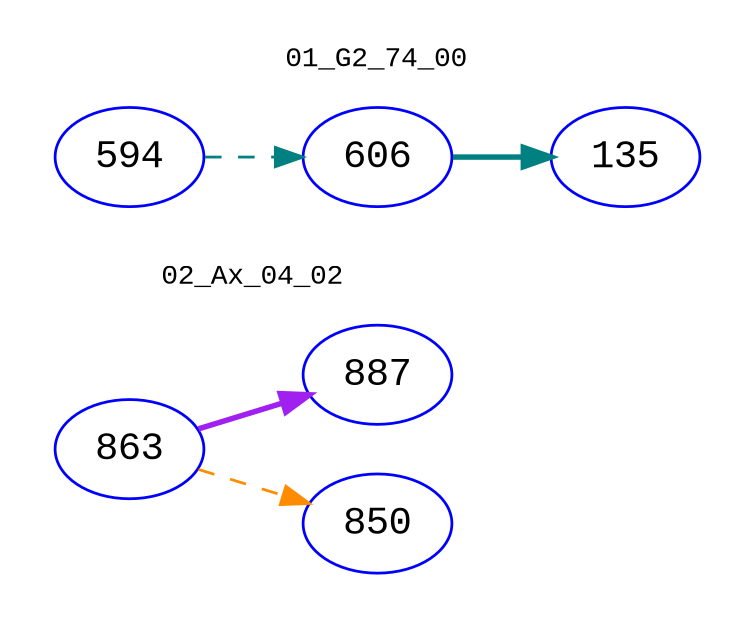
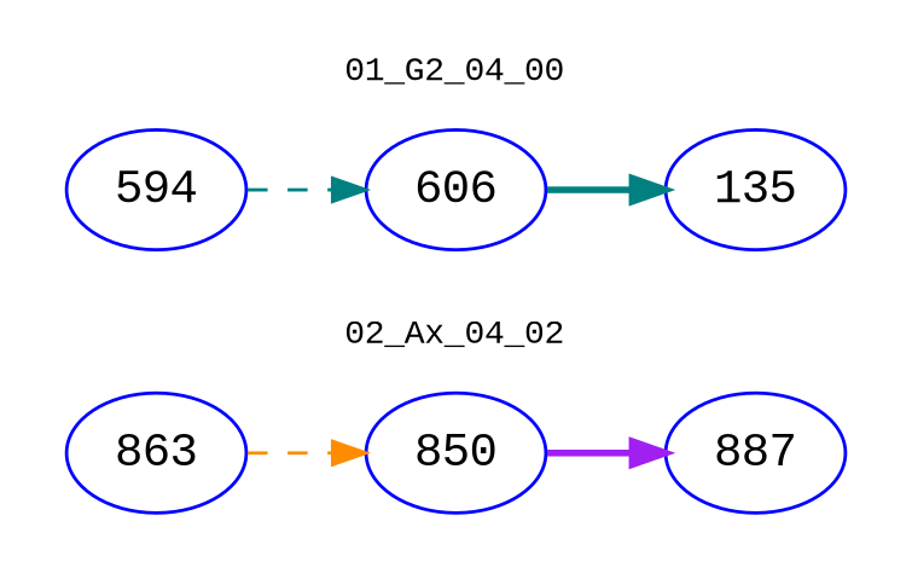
  digraph {
    fontname="Liberation Mono"
    rankdir=LR
    node [color=blue fontname="Liberation Mono"]
    edge [color=teal fontname="Liberation Mono" style=dashed]
    n1 [label=863]
    n2 [label=850]
    n3 [label=887]
    n4 [label=606]
    n5 [label=594]
    n6 [label=135]
    subgraph cluster_1 {
      color=white
      fontsize=10
      label="02_Ax_04_02"
      n1
      n2
      n3
    }
    subgraph cluster_2 {
      color=white
      fontsize=10
-     label="01_G2_74_00"
+     label="01_G2_04_00"
      n4
      n5
      n6
    }
    n1 -> n2 [color=darkorange]
-   n1 -> n3 [color=purple style=bold]
+   n2 -> n3 [color=purple style=bold]
    n4 -> n6 [style=bold]
    n5 -> n4
  }
